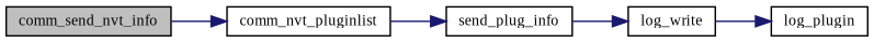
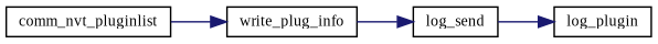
  digraph {
    fontname="Liberation Serif"
    rankdir=LR
    node [color=black fontname="Liberation Serif" fontsize=10 shape=record]
    edge [color=midnightblue fontname="Liberation Serif" fontsize=10 labelfontname=FreeSans labelfontsize=10 style=solid]
-   n1 [fillcolor=grey75 fontcolor=black height=0.2 label=comm_send_nvt_info style=filled width=0.4]
    n2 [height=0.2 label=comm_nvt_pluginlist width=0.4]
-   n3 [height=0.2 label=send_plug_info width=0.4]
-   n4 [height=0.2 label=log_write width=0.4]
+   n3 [height=0.2 label=write_plug_info width=0.4]
+   n4 [height=0.2 label=log_send width=0.4]
    n5 [height=0.2 label=log_plugin width=0.4]
-   n1 -> n2
    n2 -> n3
    n3 -> n4
    n4 -> n5
  }
